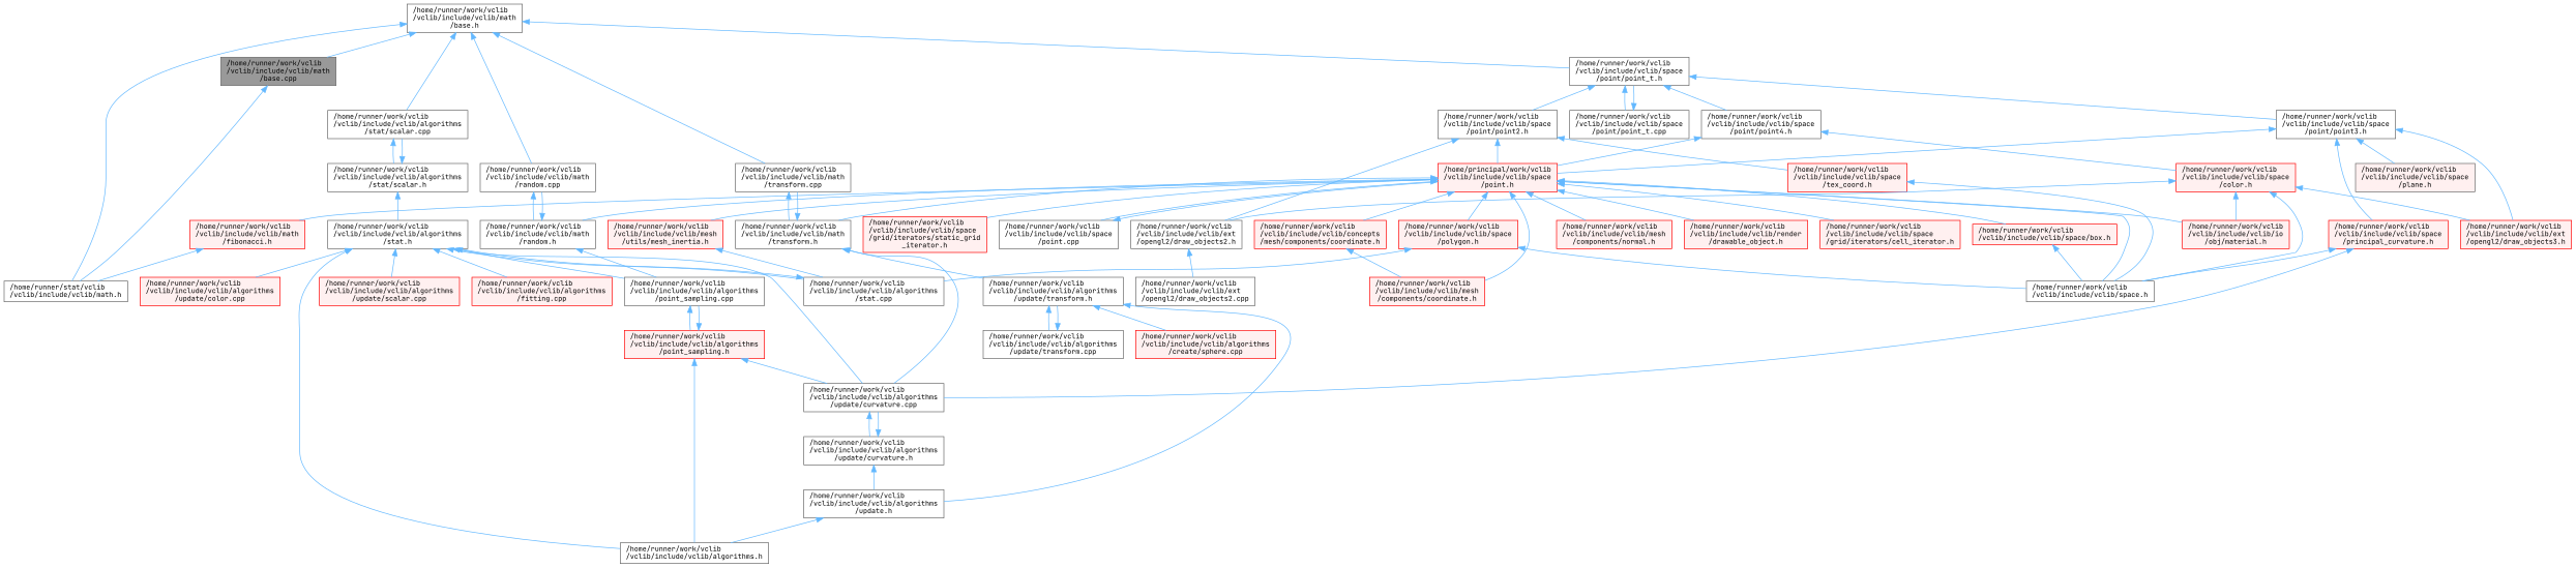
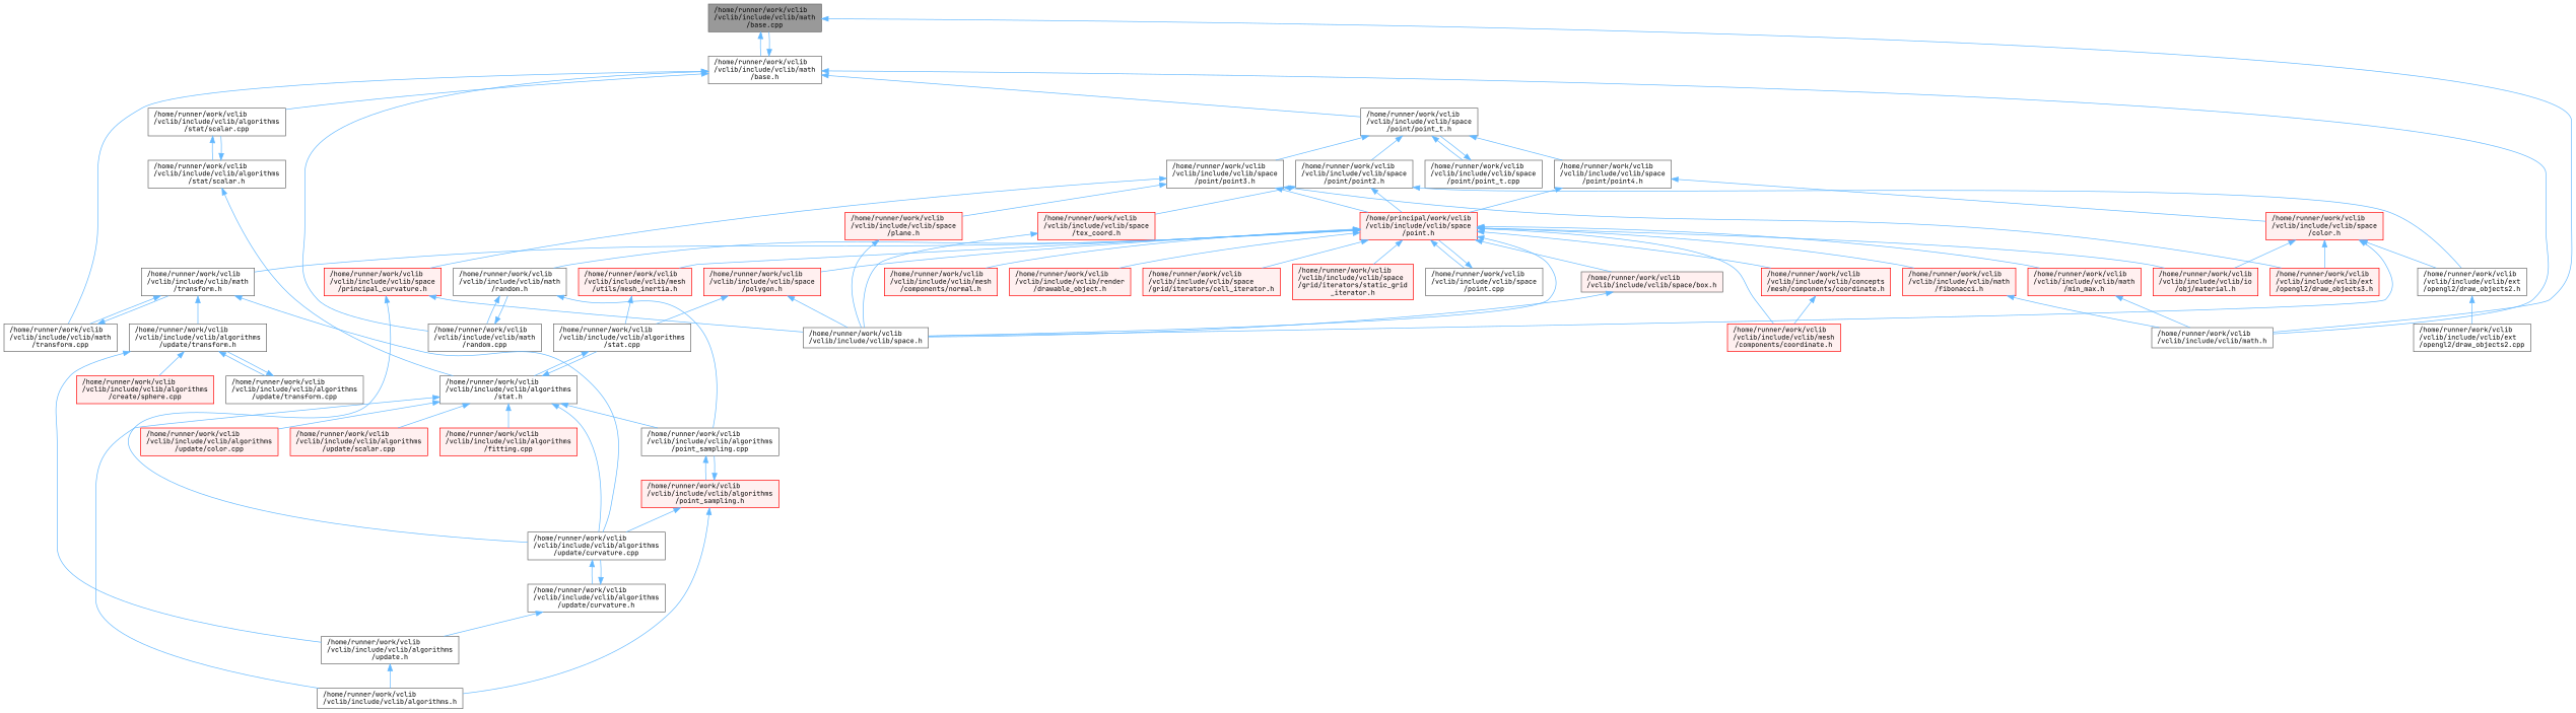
  digraph {
    fontname="JetBrains Mono"
    node [color=grey40 fillcolor=white fontname="JetBrains Mono" fontsize=10 shape=box style=filled]
    edge [color=steelblue1 dir=back fontname="JetBrains Mono" fontsize=10 labelfontname=Helvetica labelfontsize=10 style=solid]
    n1 [color=gray40 fillcolor=grey60 fontcolor=black height=0.2 label="/home/runner/work/vclib\l/vclib/include/vclib/math\l/base.cpp" width=0.4]
    n2 [height=0.2 label="/home/runner/work/vclib\l/vclib/include/vclib/math\l/base.h" width=0.4]
-   n3 [height=0.2 label="/home/runner/stat/vclib\l/vclib/include/vclib/math.h" width=0.4]
+   n3 [height=0.2 label="/home/runner/work/vclib\l/vclib/include/vclib/math.h" width=0.4]
    n4 [height=0.2 label="/home/runner/work/vclib\l/vclib/include/vclib/algorithms\l/stat/scalar.cpp" width=0.4]
    n5 [height=0.2 label="/home/runner/work/vclib\l/vclib/include/vclib/math\l/random.cpp" width=0.4]
    n6 [height=0.2 label="/home/runner/work/vclib\l/vclib/include/vclib/math\l/transform.cpp" width=0.4]
    n7 [height=0.2 label="/home/runner/work/vclib\l/vclib/include/vclib/space\l/point/point_t.h" width=0.4]
    n8 [height=0.2 label="/home/runner/work/vclib\l/vclib/include/vclib/algorithms\l/stat/scalar.h" width=0.4]
    n9 [height=0.2 label="/home/runner/work/vclib\l/vclib/include/vclib/math\l/random.h" width=0.4]
    n10 [height=0.2 label="/home/runner/work/vclib\l/vclib/include/vclib/math\l/transform.h" width=0.4]
    n11 [height=0.2 label="/home/runner/work/vclib\l/vclib/include/vclib/space\l/point/point2.h" width=0.4]
    n12 [height=0.2 label="/home/runner/work/vclib\l/vclib/include/vclib/space\l/point/point3.h" width=0.4]
    n13 [height=0.2 label="/home/runner/work/vclib\l/vclib/include/vclib/space\l/point/point4.h" width=0.4]
    n14 [height=0.2 label="/home/runner/work/vclib\l/vclib/include/vclib/space\l/point/point_t.cpp" width=0.4]
    n15 [height=0.2 label="/home/runner/work/vclib\l/vclib/include/vclib/algorithms\l/stat.h" width=0.4]
    n16 [height=0.2 label="/home/runner/work/vclib\l/vclib/include/vclib/algorithms.h" width=0.4]
    n17 [color=red fillcolor="#FFF0F0" height=0.2 label="/home/runner/work/vclib\l/vclib/include/vclib/algorithms\l/fitting.cpp" width=0.4]
    n18 [height=0.2 label="/home/runner/work/vclib\l/vclib/include/vclib/algorithms\l/point_sampling.cpp" width=0.4]
    n19 [height=0.2 label="/home/runner/work/vclib\l/vclib/include/vclib/algorithms\l/update/curvature.cpp" width=0.4]
    n20 [height=0.2 label="/home/runner/work/vclib\l/vclib/include/vclib/algorithms\l/stat.cpp" width=0.4]
    n21 [color=red fillcolor="#FFF0F0" height=0.2 label="/home/runner/work/vclib\l/vclib/include/vclib/algorithms\l/update/color.cpp" width=0.4]
    n22 [color=red fillcolor="#FFF0F0" height=0.2 label="/home/runner/work/vclib\l/vclib/include/vclib/algorithms\l/update/scalar.cpp" width=0.4]
    n23 [color=red fillcolor="#FFF0F0" height=0.2 label="/home/runner/work/vclib\l/vclib/include/vclib/algorithms\l/point_sampling.h" width=0.4]
    n24 [height=0.2 label="/home/runner/work/vclib\l/vclib/include/vclib/algorithms\l/update/curvature.h" width=0.4]
    n25 [height=0.2 label="/home/runner/work/vclib\l/vclib/include/vclib/algorithms\l/update.h" width=0.4]
    n26 [height=0.2 label="/home/runner/work/vclib\l/vclib/include/vclib/algorithms\l/update/transform.h" width=0.4]
    n27 [color=red fillcolor="#FFF0F0" height=0.2 label="/home/runner/work/vclib\l/vclib/include/vclib/algorithms\l/create/sphere.cpp" width=0.4]
    n28 [height=0.2 label="/home/runner/work/vclib\l/vclib/include/vclib/algorithms\l/update/transform.cpp" width=0.4]
    n29 [height=0.2 label="/home/runner/work/vclib\l/vclib/include/vclib/ext\l/opengl2/draw_objects2.h" width=0.4]
    n30 [color=red fillcolor="#FFF0F0" height=0.2 label="/home/principal/work/vclib\l/vclib/include/vclib/space\l/point.h" width=0.4]
    n31 [color=red fillcolor="#FFF0F0" height=0.2 label="/home/runner/work/vclib\l/vclib/include/vclib/space\l/tex_coord.h" width=0.4]
    n32 [color=red fillcolor="#FFF0F0" height=0.2 label="/home/runner/work/vclib\l/vclib/include/vclib/ext\l/opengl2/draw_objects3.h" width=0.4]
-   n33 [fillcolor="#FFF0F0" height=0.2 label="/home/runner/work/vclib\l/vclib/include/vclib/space\l/plane.h" width=0.4]
+   n33 [color=red fillcolor="#FFF0F0" height=0.2 label="/home/runner/work/vclib\l/vclib/include/vclib/space\l/plane.h" width=0.4]
    n34 [color=red fillcolor="#FFF0F0" height=0.2 label="/home/runner/work/vclib\l/vclib/include/vclib/space\l/principal_curvature.h" width=0.4]
    n35 [color=red fillcolor="#FFF0F0" height=0.2 label="/home/runner/work/vclib\l/vclib/include/vclib/space\l/color.h" width=0.4]
    n36 [height=0.2 label="/home/runner/work/vclib\l/vclib/include/vclib/ext\l/opengl2/draw_objects2.cpp" width=0.4]
    n37 [color=red fillcolor="#FFF0F0" height=0.2 label="/home/runner/work/vclib\l/vclib/include/vclib/concepts\l/mesh/components/coordinate.h" width=0.4]
    n38 [color=red fillcolor="#FFF0F0" height=0.2 label="/home/runner/work/vclib\l/vclib/include/vclib/mesh\l/components/coordinate.h" width=0.4]
    n39 [color=red fillcolor="#FFF0F0" height=0.2 label="/home/runner/work/vclib\l/vclib/include/vclib/io\l/obj/material.h" width=0.4]
    n40 [color=red fillcolor="#FFF0F0" height=0.2 label="/home/runner/work/vclib\l/vclib/include/vclib/math\l/fibonacci.h" width=0.4]
+   n41 [color=red fillcolor="#FFF0F0" height=0.2 label="/home/runner/work/vclib\l/vclib/include/vclib/math\l/min_max.h" width=0.4]
    n42 [color=red fillcolor="#FFF0F0" height=0.2 label="/home/runner/work/vclib\l/vclib/include/vclib/mesh\l/components/normal.h" width=0.4]
    n43 [color=red fillcolor="#FFF0F0" height=0.2 label="/home/runner/work/vclib\l/vclib/include/vclib/mesh\l/utils/mesh_inertia.h" width=0.4]
    n44 [color=red fillcolor="#FFF0F0" height=0.2 label="/home/runner/work/vclib\l/vclib/include/vclib/render\l/drawable_object.h" width=0.4]
    n45 [height=0.2 label="/home/runner/work/vclib\l/vclib/include/vclib/space.h" width=0.4]
-   n46 [color=red fillcolor="#FFF0F0" height=0.2 label="/home/runner/work/vclib\l/vclib/include/vclib/space/box.h" width=0.4]
+   n46 [fillcolor="#FFF0F0" height=0.2 label="/home/runner/work/vclib\l/vclib/include/vclib/space/box.h" width=0.4]
    n47 [color=red fillcolor="#FFF0F0" height=0.2 label="/home/runner/work/vclib\l/vclib/include/vclib/space\l/grid/iterators/cell_iterator.h" width=0.4]
    n48 [color=red fillcolor="#FFF0F0" height=0.2 label="/home/runner/work/vclib\l/vclib/include/vclib/space\l/grid/iterators/static_grid\l_iterator.h" width=0.4]
    n49 [height=0.2 label="/home/runner/work/vclib\l/vclib/include/vclib/space\l/point.cpp" width=0.4]
    n50 [color=red fillcolor="#FFF0F0" height=0.2 label="/home/runner/work/vclib\l/vclib/include/vclib/space\l/polygon.h" width=0.4]
+   n1 -> n2
    n1 -> n3
    n2 -> n1
    n2 -> n3
    n2 -> n4
    n2 -> n5
    n2 -> n6
    n2 -> n7
    n4 -> n8
    n5 -> n9
    n6 -> n10
    n7 -> n11
    n7 -> n12
    n7 -> n13
    n7 -> n14
    n8 -> n4
    n8 -> n15
    n9 -> n5
    n9 -> n18
    n10 -> n6
    n10 -> n19
    n10 -> n26
    n11 -> n29
    n11 -> n30
    n11 -> n31
    n12 -> n30
    n12 -> n32
    n12 -> n33
    n12 -> n34
    n13 -> n30
    n13 -> n35
    n14 -> n7
    n15 -> n16
    n15 -> n17
    n15 -> n18
    n15 -> n19
    n15 -> n20
    n15 -> n21
    n15 -> n22
    n18 -> n23
    n19 -> n24
    n20 -> n15
    n23 -> n16
    n23 -> n18
    n23 -> n19
    n24 -> n19
    n24 -> n25
    n25 -> n16
    n26 -> n25
    n26 -> n27
    n26 -> n28
    n28 -> n26
    n29 -> n36
    n30 -> n9
    n30 -> n10
    n30 -> n37
    n30 -> n38
    n30 -> n39
    n30 -> n40
+   n30 -> n41
    n30 -> n42
    n30 -> n43
    n30 -> n44
    n30 -> n45
    n30 -> n46
    n30 -> n47
    n30 -> n48
    n30 -> n49
    n30 -> n50
    n31 -> n45
+   n33 -> n45
    n34 -> n19
    n34 -> n45
    n35 -> n29
    n35 -> n32
    n35 -> n39
    n35 -> n45
    n37 -> n38
    n40 -> n3
+   n41 -> n3
    n43 -> n20
    n46 -> n45
    n49 -> n30
    n50 -> n20
    n50 -> n45
  }
